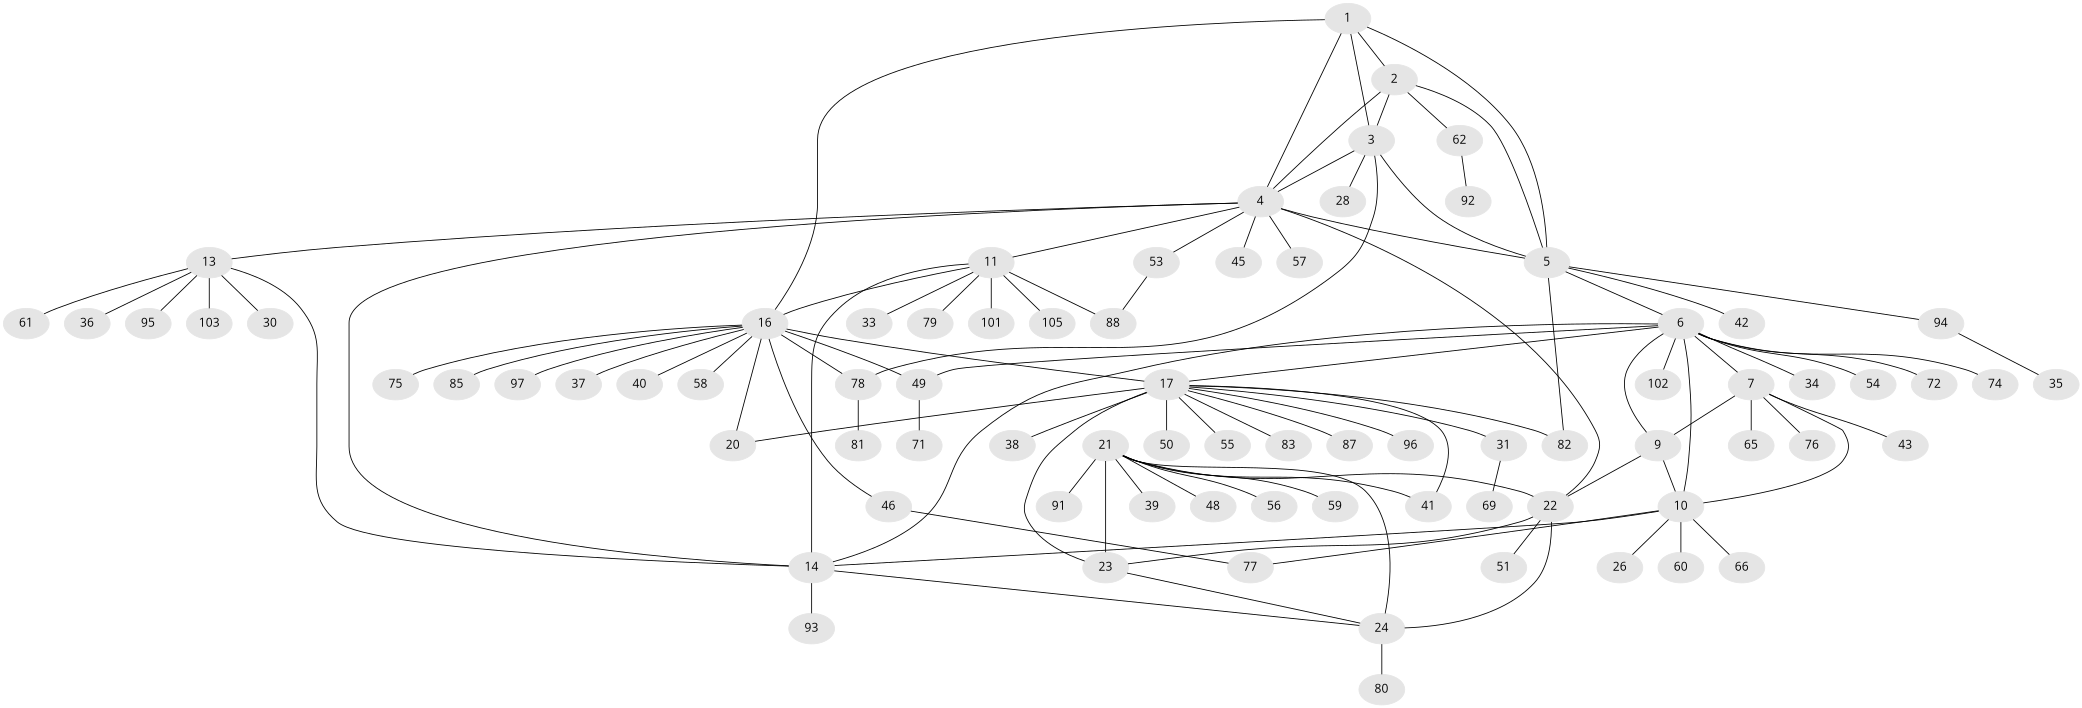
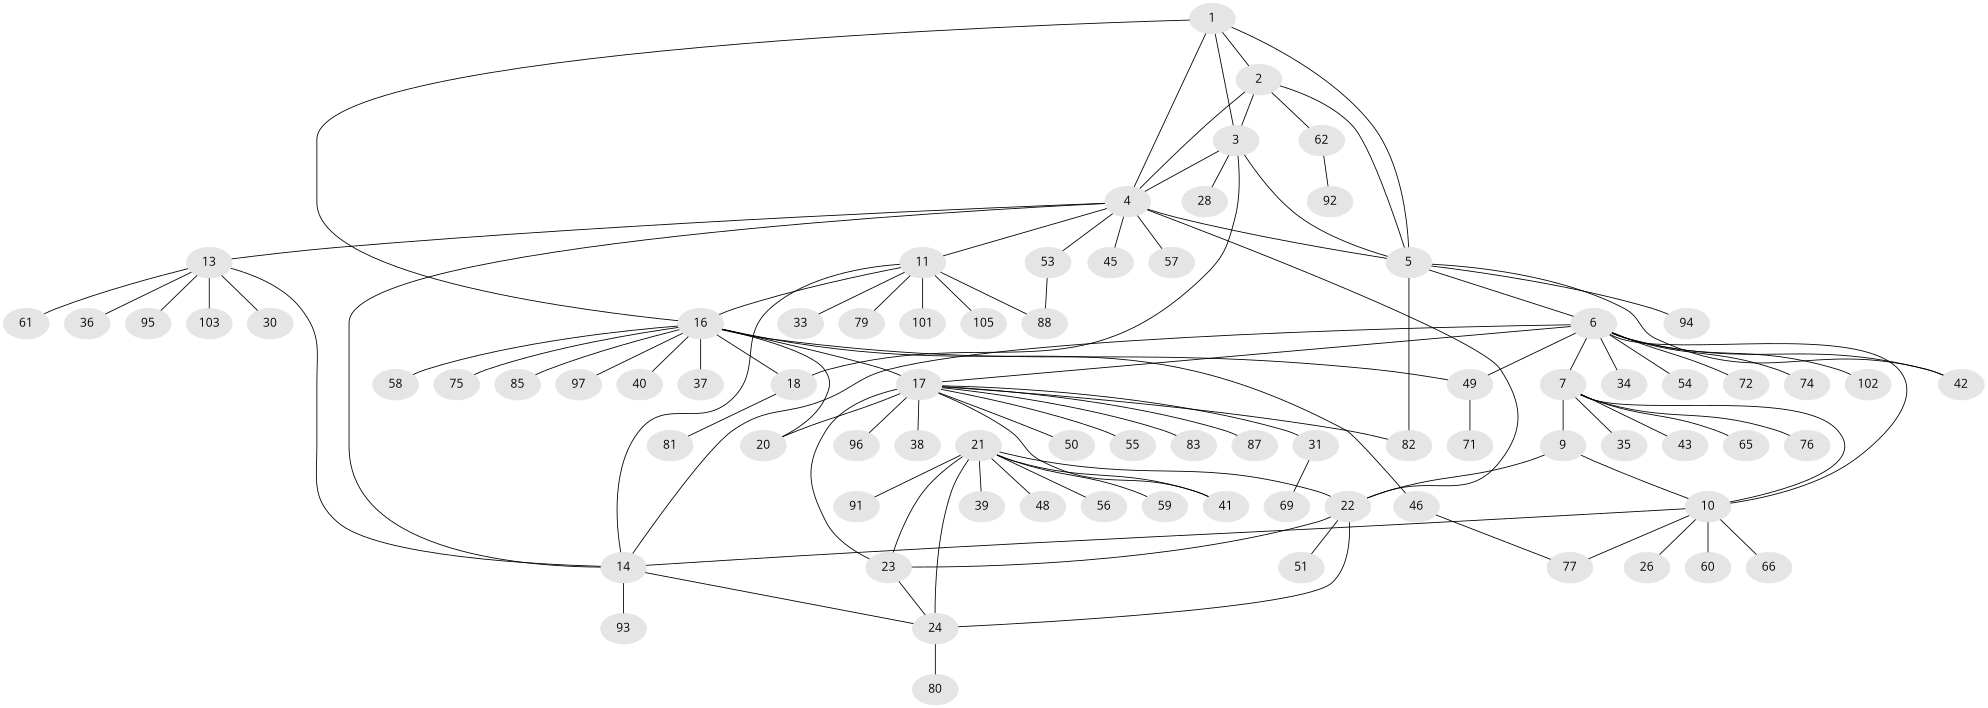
  graph {
    fontname="Open Sans"
    node [color=gray90 fontname="Open Sans" style=filled]
    edge [fontname="Open Sans"]
    1 [super="+98"]
    2 [super="+90"]
    3 [super="+29"]
    4 [super="+15"]
    5 [super="+32"]
    16 [super="+18"]
    62 [super="+70"]
    28
-   78 [super="+89"]
+   78 [super="+89" label=18]
    11 [super="+12"]
    13 [super="+104"]
    14 [super="+27"]
    22 [super="+68"]
    45
    53 [super="+100"]
    57
    6 [super="+36"]
    42
    82
    94
    17 [super="+19"]
    49
    20
    37
    40
    46
    58
    75
    85
    97
    92
    81
    33 [super="+44"]
    79
    101
    105
    88
    30
    61
    n40 [label=36]
    95
    103
    24 [super="+64"]
    93
    23
    51
    7 [super="+8"]
    9 [super="+106"]
    10 [super="+63"]
    34
    54
    72 [super="+84"]
    74
    102
    35
    43 [super="+47"]
    65
    76
    26
    60
    66
    77
    31 [super="+67"]
    38
    41
    50 [super="+99"]
    55
    83
    87
    96
    71
    80
    69
    21 [super="+25"]
    39
    48
    56
    59
    91
    1 -- 2
    1 -- 3
    1 -- 4
    1 -- 5
    1 -- 16
    2 -- 3
    2 -- 4
    2 -- 5
    2 -- 62
    3 -- 4
    3 -- 5
    3 -- 28
    3 -- 78
    4 -- 5
    4 -- 11 [weight=2]
    4 -- 13
    4 -- 14
    4 -- 22
    4 -- 45
    4 -- 53
    4 -- 57
    5 -- 6
    5 -- 42
    5 -- 82
    5 -- 94
    16 -- 78
    16 -- 17 [weight=4]
    16 -- 49
    16 -- 20 [weight=2]
    16 -- 37
    16 -- 40
    16 -- 46
    16 -- 58
    16 -- 75
    16 -- 85
    16 -- 97
    62 -- 92
    78 -- 81
    11 -- 16
    11 -- 14 [weight=2]
    11 -- 33
    11 -- 79
    11 -- 101
    11 -- 105
    11 -- 88 [weight=2]
    13 -- 14
    13 -- 30
    13 -- 61
    13 -- n40
    13 -- 95
    13 -- 103
    14 -- 24
    14 -- 93
    22 -- 24
    22 -- 23
    22 -- 51
    53 -- 88
    6 -- 14
    6 -- 17
    6 -- 49
    6 -- 7 [weight=2]
-   6 -- 9
+   6 -- 42
    6 -- 10
    6 -- 34
    6 -- 54
    6 -- 72
    6 -- 74
    6 -- 102
    17 -- 82
    17 -- 20 [weight=2]
    17 -- 23
    17 -- 31
    17 -- 38
    17 -- 41
    17 -- 50
    17 -- 55
    17 -- 83
    17 -- 87
    17 -- 96
    49 -- 71
    46 -- 77
    24 -- 80
    23 -- 24
    7 -- 9 [weight=2]
    7 -- 10 [weight=2]
-   94 -- 35
+   7 -- 35
    7 -- 43
    7 -- 65
    7 -- 76
    9 -- 22
    9 -- 10
    10 -- 14
    10 -- 26
    10 -- 60
    10 -- 66
    10 -- 77
    31 -- 69
    21 -- 22 [weight=2]
    21 -- 24 [weight=2]
    21 -- 23 [weight=2]
    21 -- 41
    21 -- 39
    21 -- 48
    21 -- 56
    21 -- 59
    21 -- 91
  }
